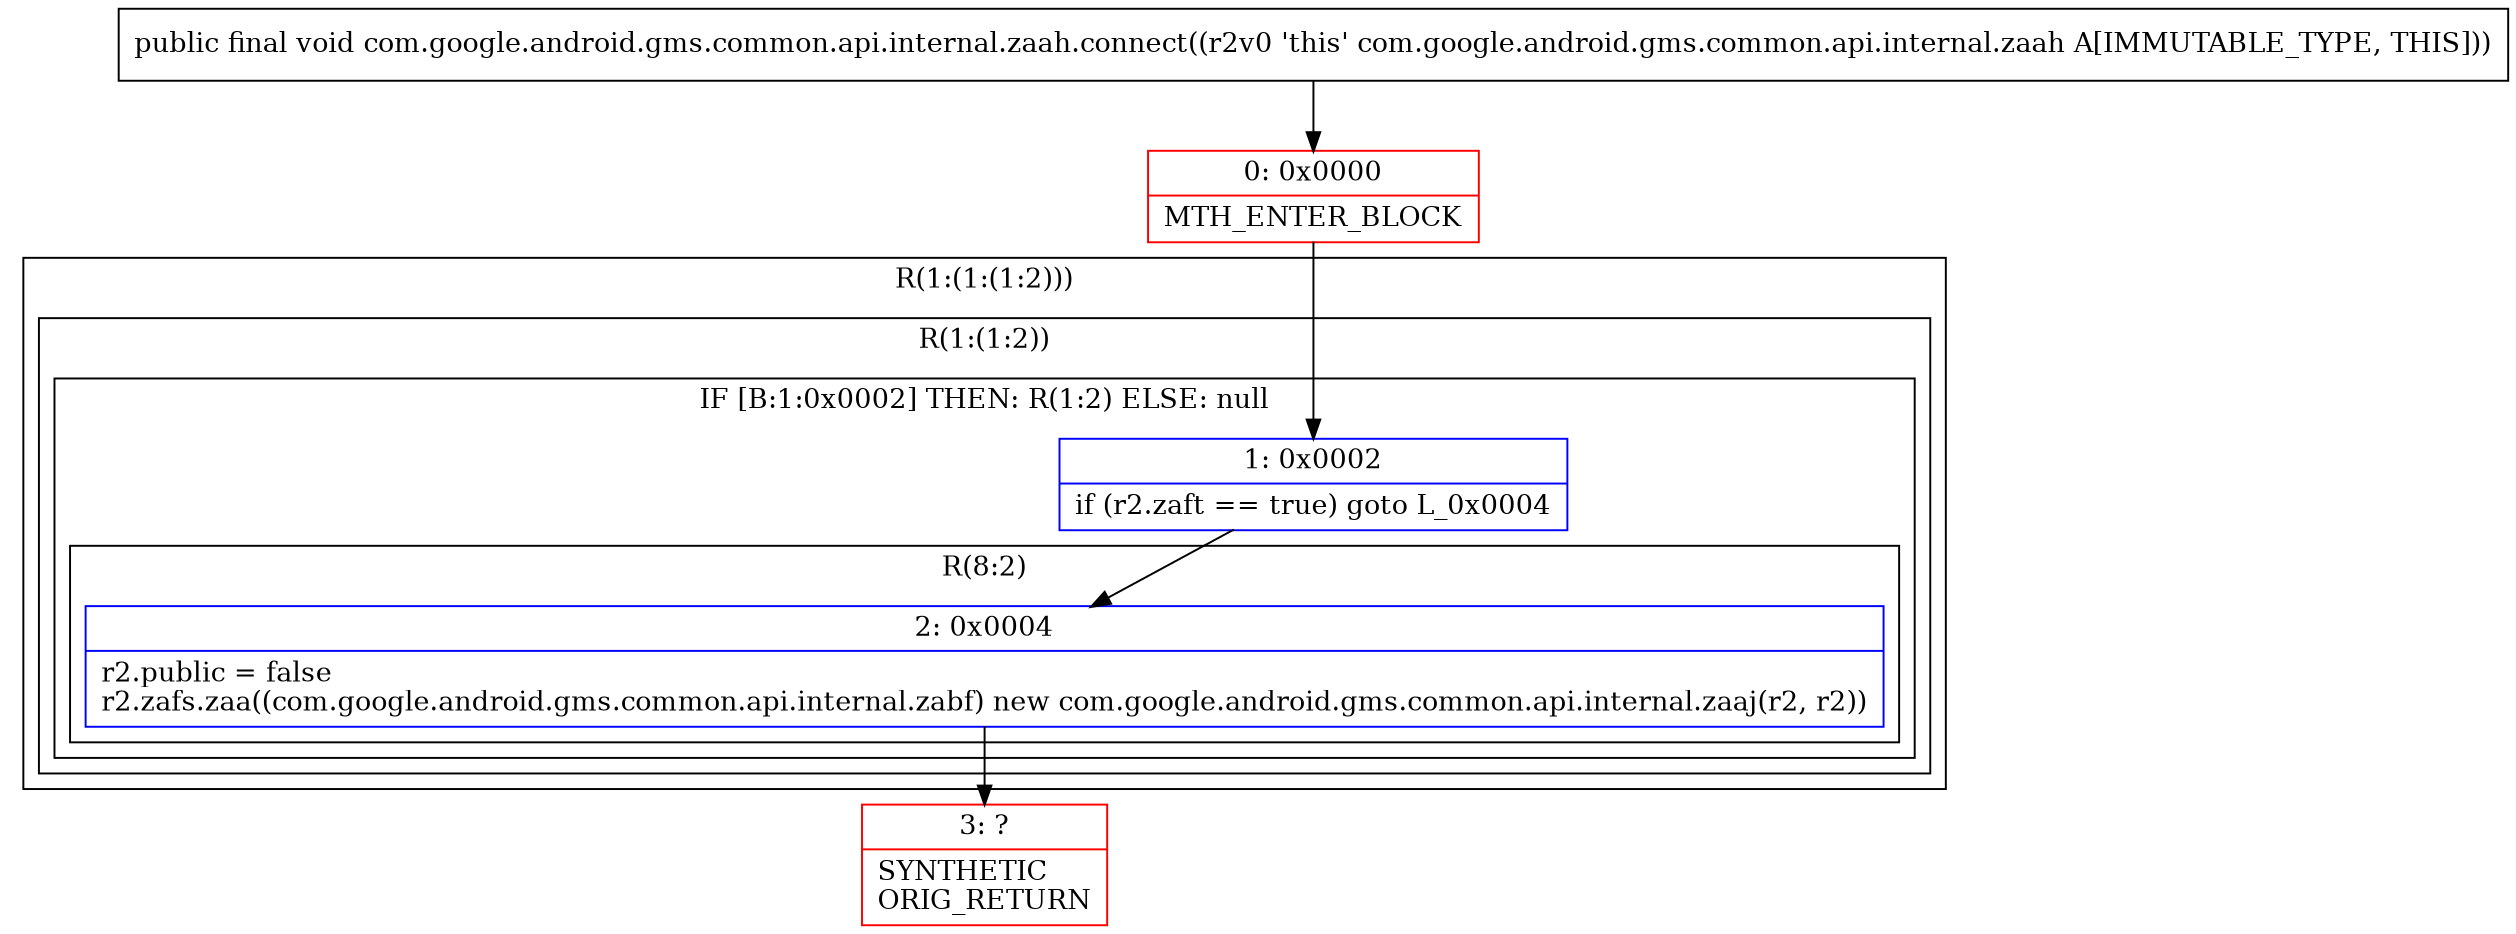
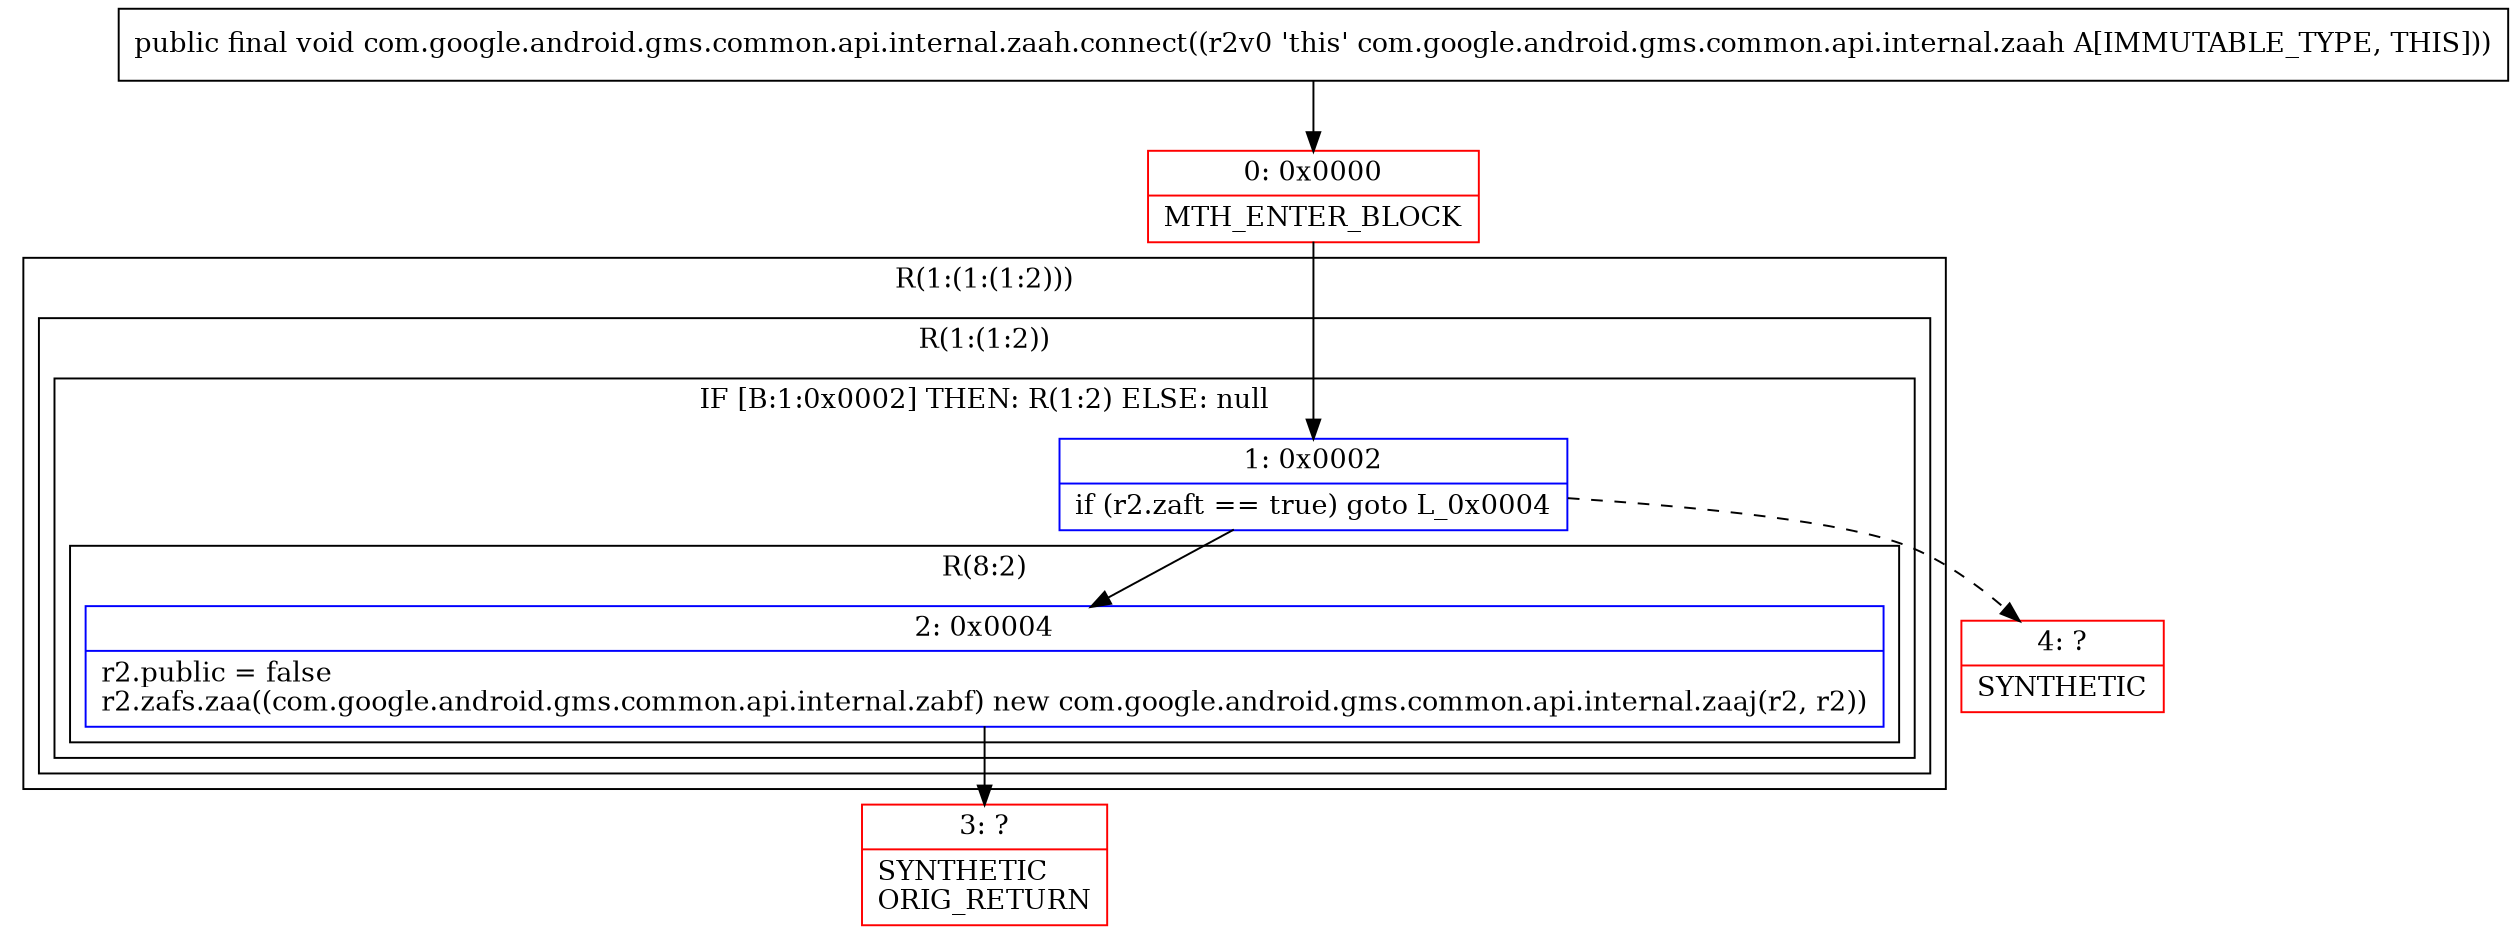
  digraph {
    node [color=red shape=record]
    n1 [color=blue label="{2\:\ 0x0004|r2.public = false\lr2.zafs.zaa((com.google.android.gms.common.api.internal.zabf) new com.google.android.gms.common.api.internal.zaaj(r2, r2))\l}"]
    n2 [color=blue label="{1\:\ 0x0002|if (r2.zaft == true) goto L_0x0004\l}"]
    n3 [label="{3\:\ ?|SYNTHETIC\lORIG_RETURN\l}"]
+   n4 [label="{4\:\ ?|SYNTHETIC\l}"]
    n5 [label="{0\:\ 0x0000|MTH_ENTER_BLOCK\l}"]
    n6 [label="{public final void com.google.android.gms.common.api.internal.zaah.connect((r2v0 'this' com.google.android.gms.common.api.internal.zaah A[IMMUTABLE_TYPE, THIS])) }" color=""]
    subgraph cluster_1 {
      label="R(1:(1:(1:2)))"
      subgraph cluster_2 {
        label="R(1:(1:2))"
        subgraph cluster_3 {
          label="IF [B:1:0x0002] THEN: R(1:2) ELSE: null"
          n2
          subgraph cluster_4 {
            label="R(8:2)"
            n1
          }
        }
      }
    }
    n1 -> n3
    n2 -> n1
+   n2 -> n4 [style=dashed]
    n5 -> n2
    n6 -> n5
  }
